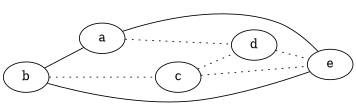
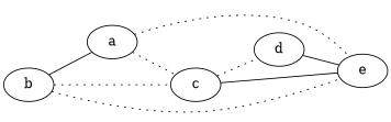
  graph {
    rankdir=LR
    edge [style=dotted]
    a
    d
    e
    b
    c
-   a -- d
-   a -- e [style=solid]
-   d -- e
+   a -- c
+   a -- e
+   d -- e [style=solid]
    b -- a [style=""]
-   b -- e [style=""]
+   b -- e
    b -- c
    c -- d
-   c -- e
+   c -- e [style=""]
  }
